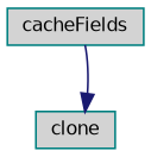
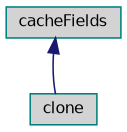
  digraph {
    rankdir=TB
    node [color=teal fillcolor=lightgrey fontname=Helvetica fontsize=10 shape=record style=filled]
    n1 [fontcolor=black height=0.2 label=cacheFields width=0.4]
    n2 [height=0.2 label=clone width=0.4]
-   n2 -> n1 [color=midnightblue dir=back fontname=Helvetica fontsize=10 labelfontname=Helvetica labelfontsize=10 style=solid]
+   n1 -> n2 [color=midnightblue dir=back fontname=Helvetica fontsize=10 labelfontname=Helvetica labelfontsize=10 style=solid]
  }
